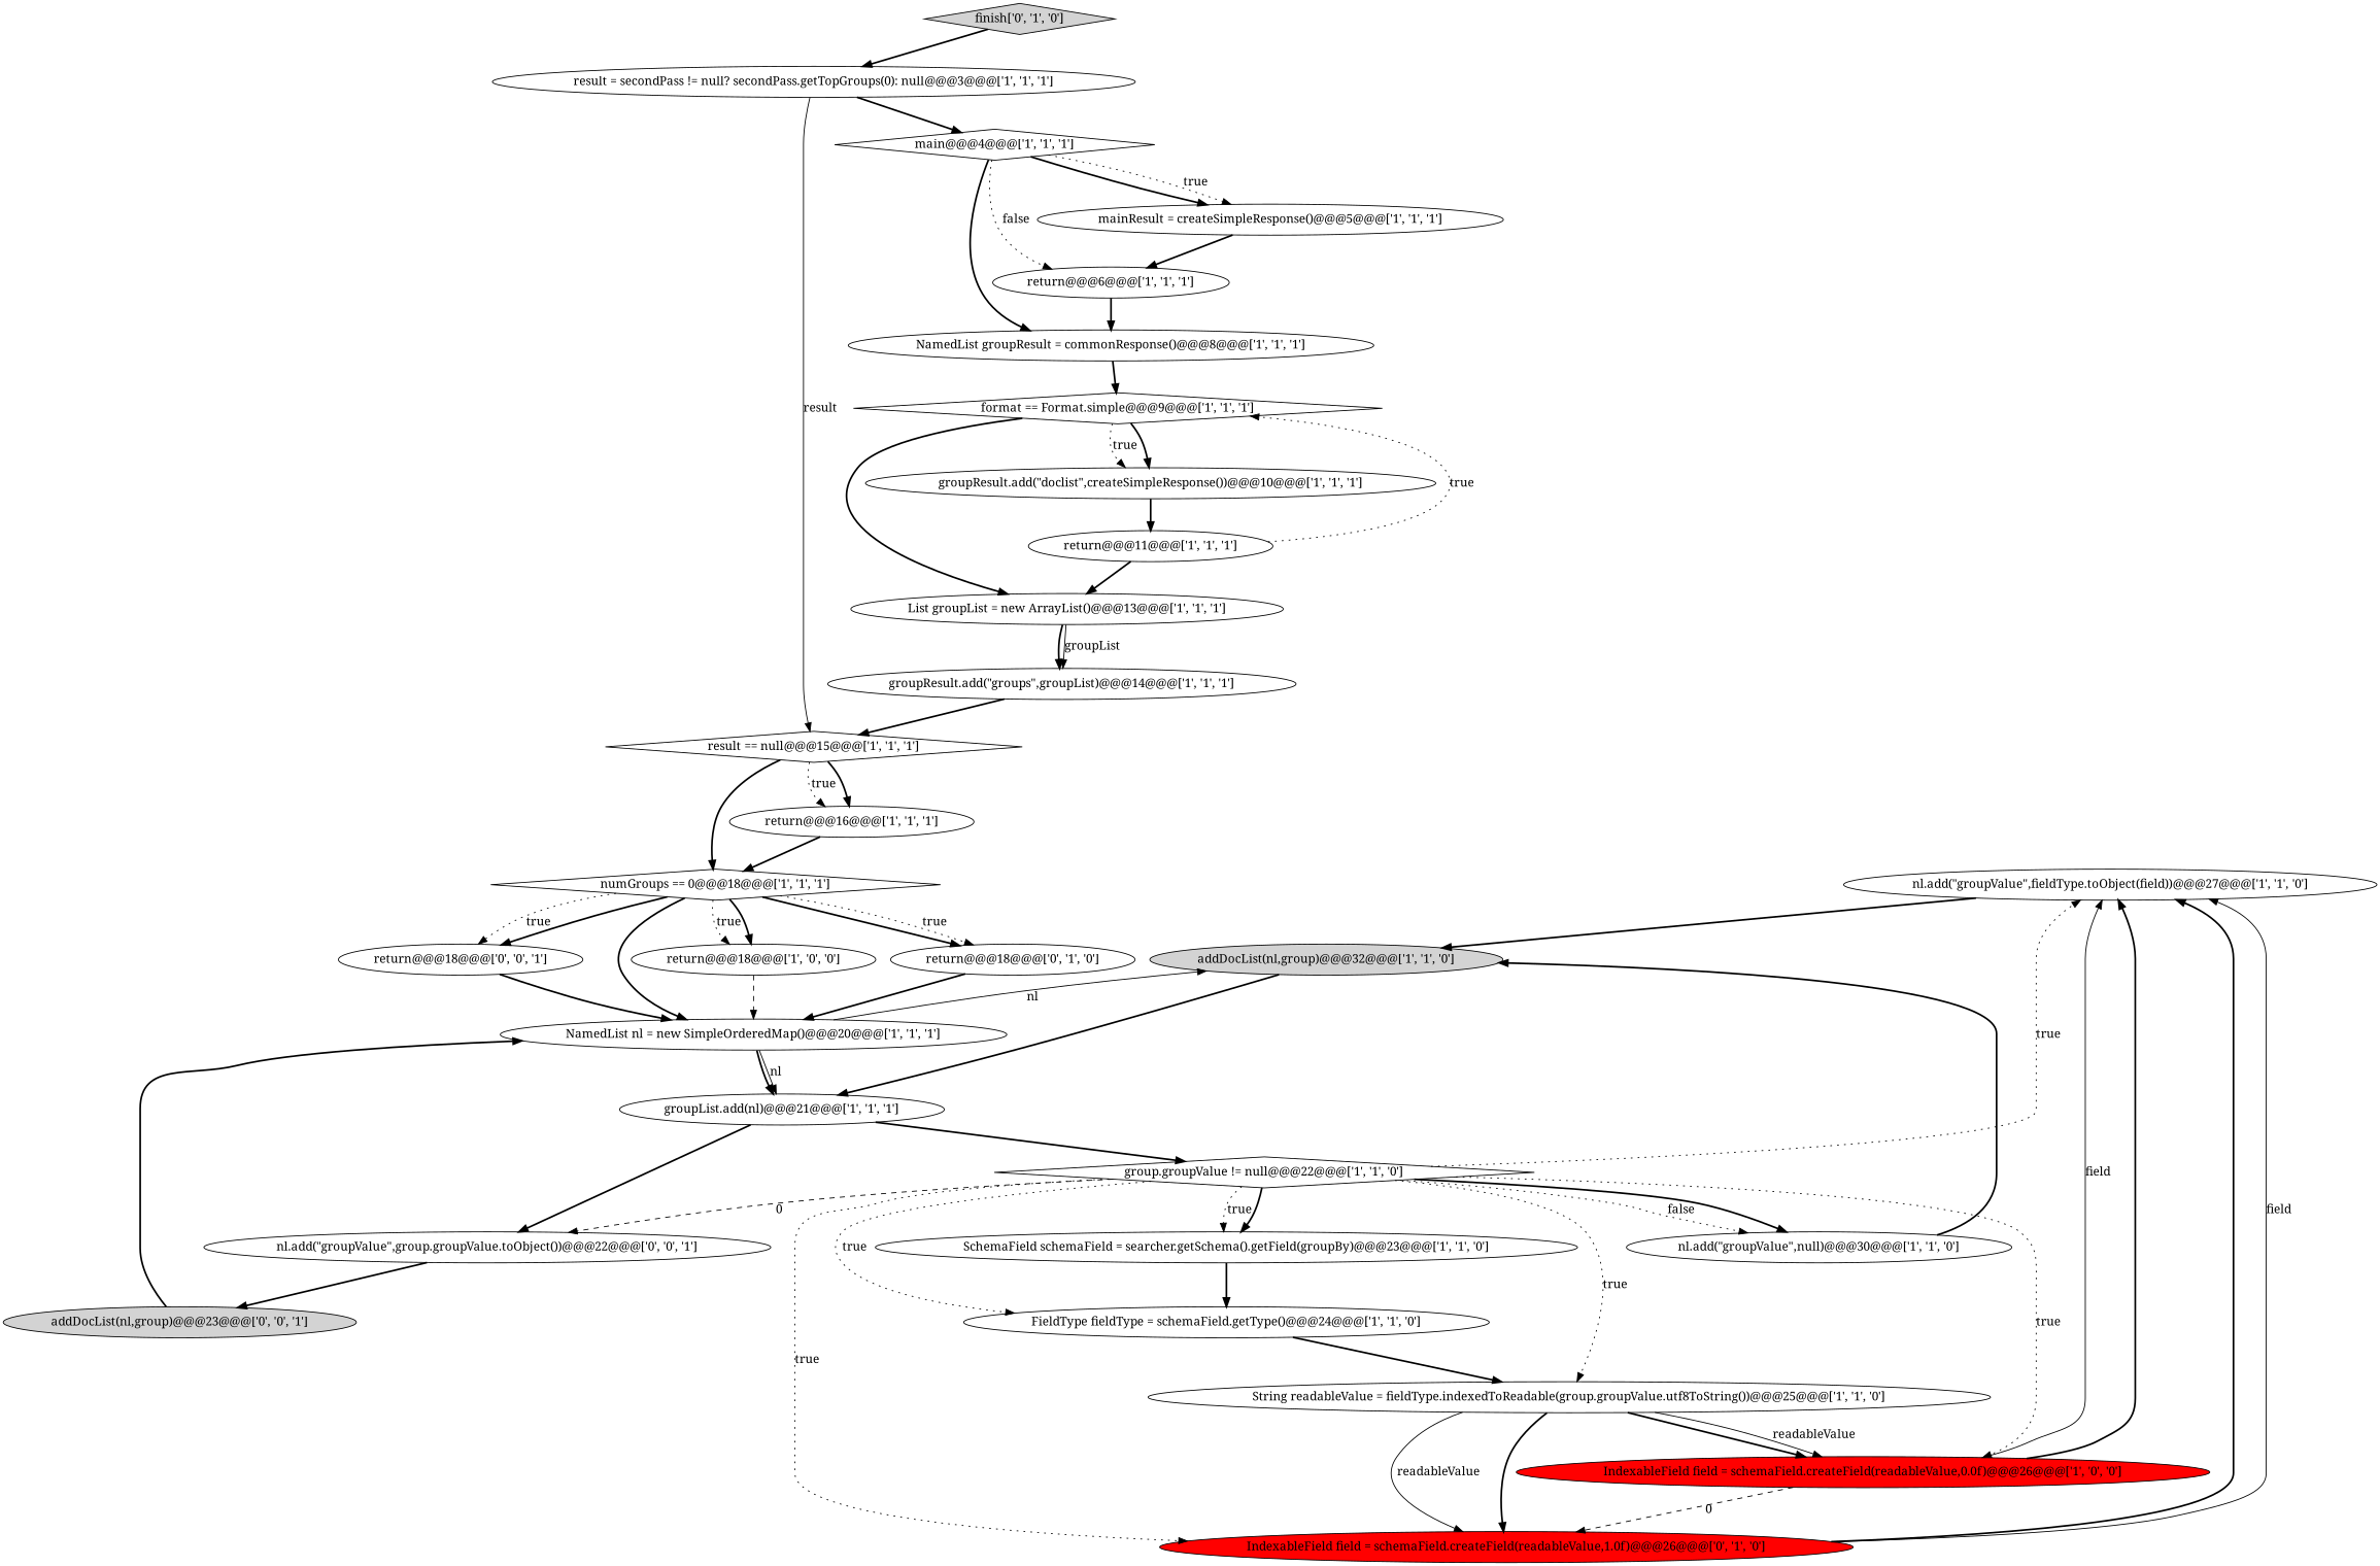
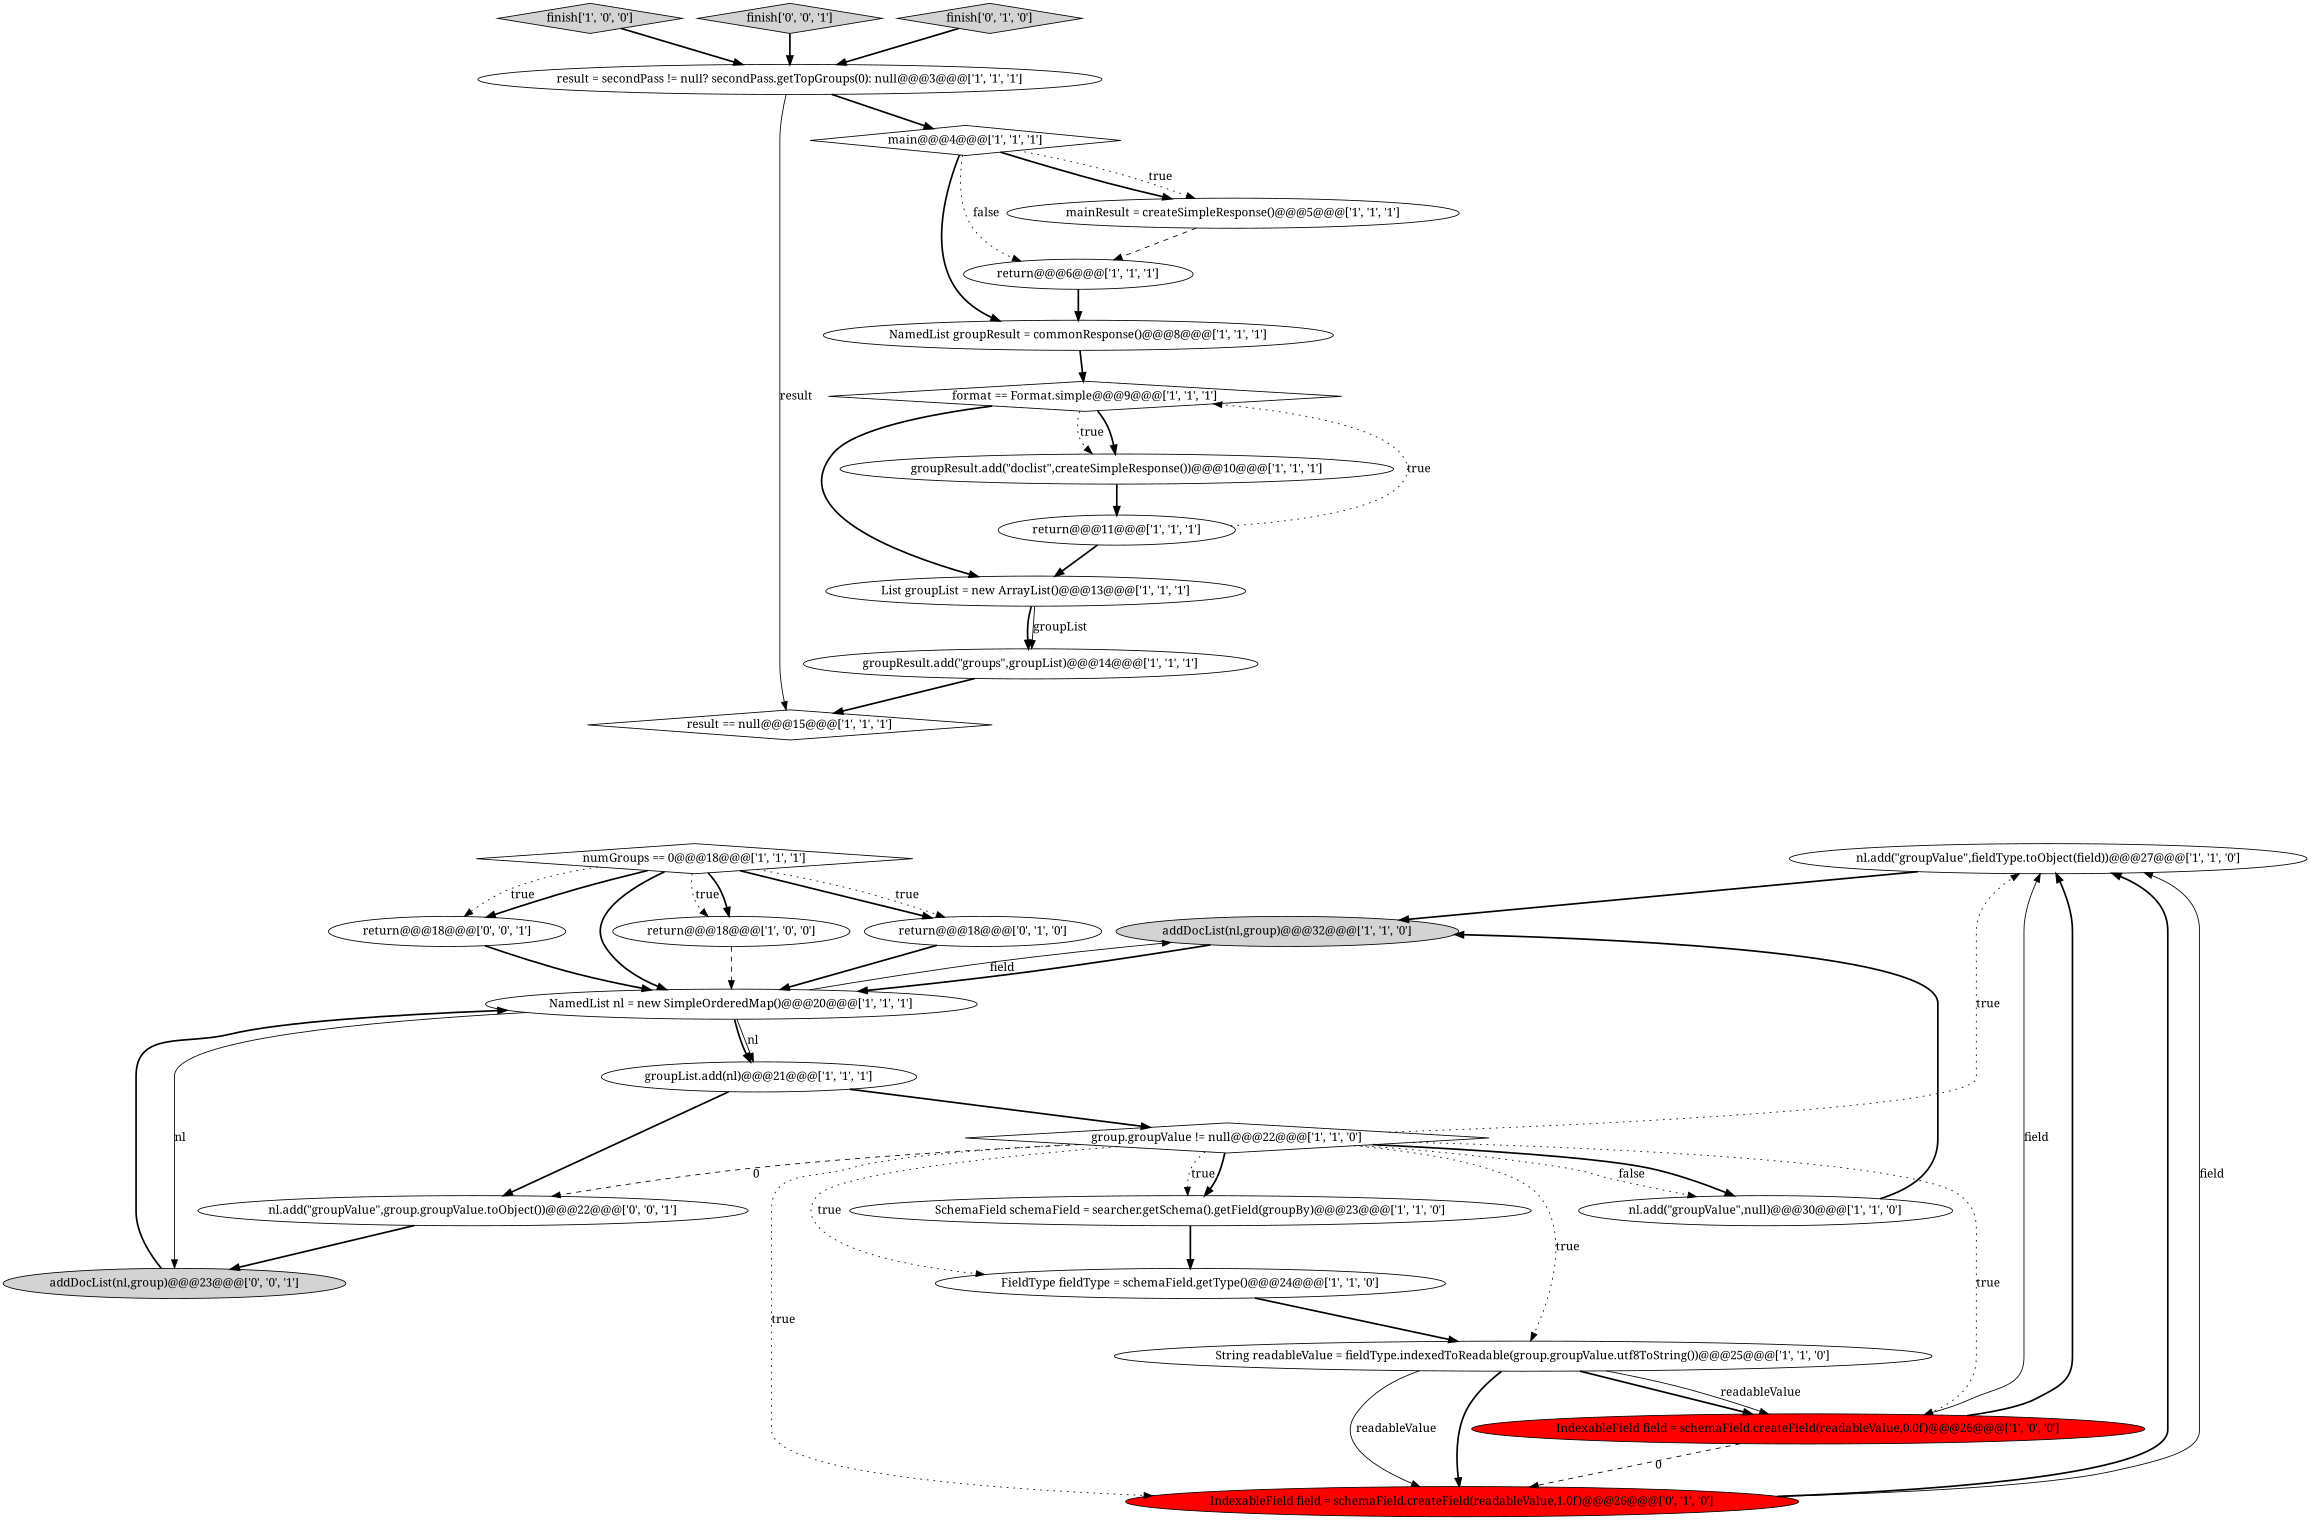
  digraph {
    fontname="Noto Serif"
    node [fillcolor=white fontname="Noto Serif" shape=ellipse style=filled]
    edge [fontname="Noto Serif" style=bold]
    n1 [label="nl.add(\"groupValue\",fieldType.toObject(field))@@@27@@@['1', '1', '0']"]
    n2 [fillcolor=lightgray label="addDocList(nl,group)@@@32@@@['1', '1', '0']"]
    n3 [label="NamedList nl = new SimpleOrderedMap()@@@20@@@['1', '1', '1']"]
    n4 [label="FieldType fieldType = schemaField.getType()@@@24@@@['1', '1', '0']"]
    n5 [label="String readableValue = fieldType.indexedToReadable(group.groupValue.utf8ToString())@@@25@@@['1', '1', '0']"]
    n6 [fillcolor=red label="IndexableField field = schemaField.createField(readableValue,0.0f)@@@26@@@['1', '0', '0']"]
    n7 [fillcolor=red label="IndexableField field = schemaField.createField(readableValue,1.0f)@@@26@@@['0', '1', '0']"]
+   n8 [fillcolor=lightgray label="finish['1', '0', '0']" shape=diamond]
    n9 [label="result = secondPass != null? secondPass.getTopGroups(0): null@@@3@@@['1', '1', '1']"]
    n10 [label="result == null@@@15@@@['1', '1', '1']" shape=diamond]
    n11 [label="main@@@4@@@['1', '1', '1']" shape=diamond]
    n12 [label="return@@@6@@@['1', '1', '1']"]
    n13 [label="NamedList groupResult = commonResponse()@@@8@@@['1', '1', '1']"]
    n14 [label="format == Format.simple@@@9@@@['1', '1', '1']" shape=diamond]
    n15 [label="numGroups == 0@@@18@@@['1', '1', '1']" shape=diamond]
-   n16 [label="return@@@16@@@['1', '1', '1']"]
    n17 [label="return@@@18@@@['0', '0', '1']"]
    n18 [label="return@@@18@@@['1', '0', '0']"]
    n19 [label="return@@@18@@@['0', '1', '0']"]
    n20 [label="mainResult = createSimpleResponse()@@@5@@@['1', '1', '1']"]
    n21 [label="groupResult.add(\"doclist\",createSimpleResponse())@@@10@@@['1', '1', '1']"]
    n22 [label="return@@@11@@@['1', '1', '1']"]
    n23 [label="List groupList = new ArrayList()@@@13@@@['1', '1', '1']"]
    n24 [fillcolor=lightgray label="addDocList(nl,group)@@@23@@@['0', '0', '1']"]
    n25 [label="groupList.add(nl)@@@21@@@['1', '1', '1']"]
    n26 [label="nl.add(\"groupValue\",null)@@@30@@@['1', '1', '0']"]
    n27 [label="nl.add(\"groupValue\",group.groupValue.toObject())@@@22@@@['0', '0', '1']"]
    n28 [label="group.groupValue != null@@@22@@@['1', '1', '0']" shape=diamond]
    n29 [label="SchemaField schemaField = searcher.getSchema().getField(groupBy)@@@23@@@['1', '1', '0']"]
    n30 [label="groupResult.add(\"groups\",groupList)@@@14@@@['1', '1', '1']"]
+   n31 [fillcolor=lightgray label="finish['0', '0', '1']" shape=diamond]
    n32 [fillcolor=lightgray label="finish['0', '1', '0']" shape=diamond]
    n1 -> n2
-   n2 -> n25
-   n3 -> n2 [label=nl style=solid]
+   n2 -> n3
+   n3 -> n2 [label=field style=solid]
+   n3 -> n24 [label=nl style=solid]
    n3 -> n25 [label=nl style=solid]
    n3 -> n25
    n4 -> n5
    n5 -> n6
    n5 -> n6 [label=readableValue style=solid]
    n5 -> n7 [label=readableValue style=solid]
    n5 -> n7
    n6 -> n1
    n6 -> n1 [label=field style=solid]
    n6 -> n7 [label=0 style=dashed]
    n7 -> n1
    n7 -> n1 [label=field style=solid]
+   n8 -> n9
    n9 -> n10 [label=result style=solid]
    n9 -> n11
-   n10 -> n15
-   n10 -> n16
-   n10 -> n16 [label=true style=dotted]
    n11 -> n12 [label=false style=dotted]
    n11 -> n13
    n11 -> n20 [label=true style=dotted]
    n11 -> n20
    n12 -> n13
    n13 -> n14
    n14 -> n21
    n14 -> n21 [label=true style=dotted]
    n14 -> n23
    n15 -> n3
    n15 -> n17
    n15 -> n17 [label=true style=dotted]
    n15 -> n18 [label=true style=dotted]
    n15 -> n18
    n15 -> n19
    n15 -> n19 [label=true style=dotted]
-   n16 -> n15
    n17 -> n3
    n18 -> n3 [style=dashed]
    n19 -> n3
-   n20 -> n12
+   n20 -> n12 [style=dashed]
    n21 -> n22
    n22 -> n14 [label=true style=dotted]
    n22 -> n23
    n23 -> n30
    n23 -> n30 [label=groupList style=solid]
    n24 -> n3
    n25 -> n27
    n25 -> n28
    n26 -> n2
    n27 -> n24
    n28 -> n1 [label=true style=dotted]
    n28 -> n4 [label=true style=dotted]
    n28 -> n5 [label=true style=dotted]
    n28 -> n6 [label=true style=dotted]
    n28 -> n7 [label=true style=dotted]
    n28 -> n26
    n28 -> n26 [label=false style=dotted]
    n28 -> n27 [label=0 style=dashed]
    n28 -> n29 [label=true style=dotted]
    n28 -> n29
    n29 -> n4
    n30 -> n10
+   n31 -> n9
    n32 -> n9
  }
